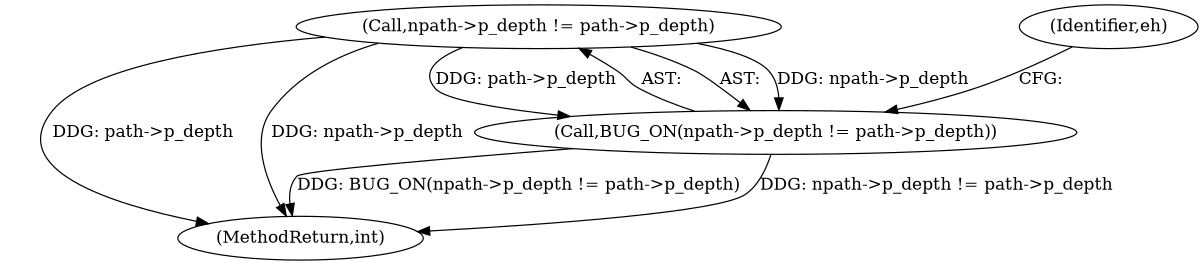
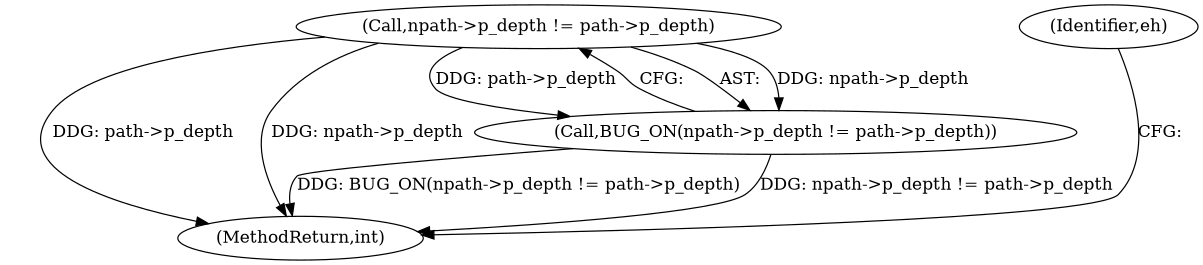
  digraph {
    n1 [label="(Call,npath->p_depth != path->p_depth)"]
    n2 [label="(Call,BUG_ON(npath->p_depth != path->p_depth))"]
    n3 [label="(MethodReturn,int)"]
    n4 [label="(Identifier,eh)"]
    n1 -> n2 [label="AST: "]
    n1 -> n2 [label="DDG: npath->p_depth"]
    n1 -> n2 [label="DDG: path->p_depth"]
    n1 -> n3 [label="DDG: path->p_depth"]
    n1 -> n3 [label="DDG: npath->p_depth"]
-   n2 -> n1 [label="AST: "]
+   n2 -> n1 [label="CFG: "]
    n2 -> n3 [label="DDG: npath->p_depth != path->p_depth"]
    n2 -> n3 [label="DDG: BUG_ON(npath->p_depth != path->p_depth)"]
-   n4 -> n2 [label="CFG: "]
+   n4 -> n3 [label="CFG: "]
  }
